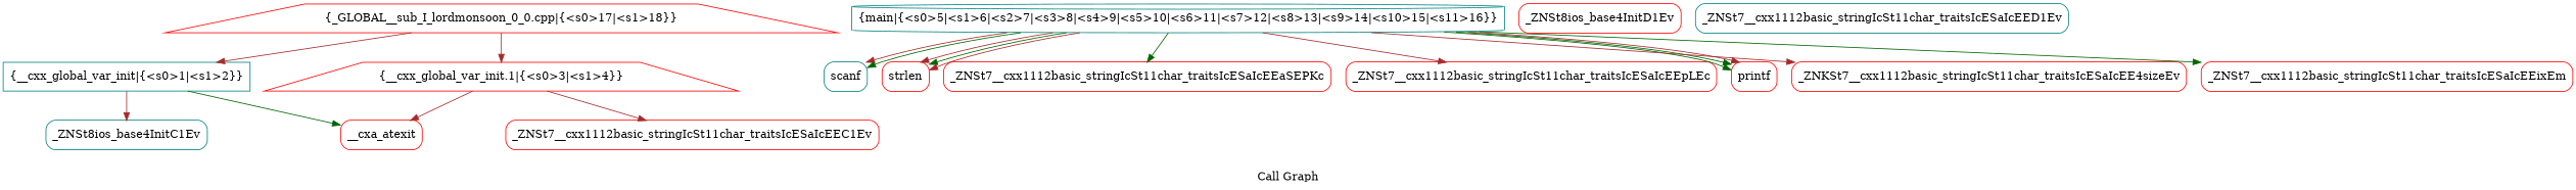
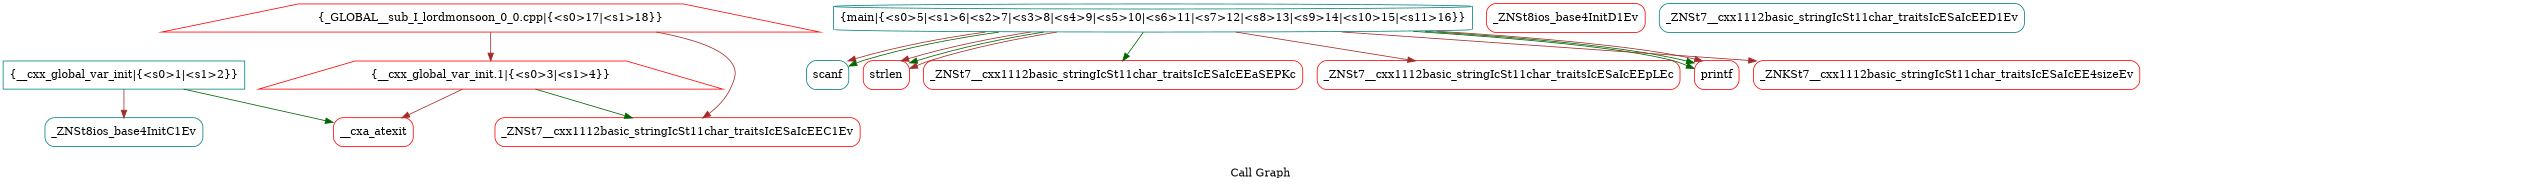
  digraph {
    label="Call Graph"
    node [color=red shape=Mrecord]
    edge [color=brown tailport=s0]
    n1 [color=teal label="{__cxx_global_var_init|{<s0>1|<s1>2}}" shape=box]
    n2 [color=teal label="{_ZNSt8ios_base4InitC1Ev}"]
    n3 [label="{__cxa_atexit}"]
    n4 [color=teal label="{main|{<s0>5|<s1>6|<s2>7|<s3>8|<s4>9|<s5>10|<s6>11|<s7>12|<s8>13|<s9>14|<s10>15|<s11>16}}" shape=cylinder]
    n5 [color=teal label="{scanf}"]
    n6 [label="{strlen}"]
    n7 [label="{_ZNSt7__cxx1112basic_stringIcSt11char_traitsIcESaIcEEaSEPKc}"]
    n8 [label="{_ZNSt7__cxx1112basic_stringIcSt11char_traitsIcESaIcEEpLEc}"]
    n9 [label="{printf}"]
    n10 [label="{_ZNKSt7__cxx1112basic_stringIcSt11char_traitsIcESaIcEE4sizeEv}"]
-   n11 [label="{_ZNSt7__cxx1112basic_stringIcSt11char_traitsIcESaIcEEixEm}"]
    n12 [label="{_ZNSt8ios_base4InitD1Ev}"]
    n13 [label="{__cxx_global_var_init.1|{<s0>3|<s1>4}}" shape=trapezium]
    n14 [label="{_ZNSt7__cxx1112basic_stringIcSt11char_traitsIcESaIcEEC1Ev}"]
    n15 [color=teal label="{_ZNSt7__cxx1112basic_stringIcSt11char_traitsIcESaIcEED1Ev}"]
    n16 [label="{_GLOBAL__sub_I_lordmonsoon_0_0.cpp|{<s0>17|<s1>18}}" shape=trapezium]
    n1 -> n2
    n1 -> n3 [color=darkgreen tailport=s1]
    n4 -> n5
    n4 -> n5 [color=darkgreen tailport=s1]
    n4 -> n6 [tailport=s2]
    n4 -> n6 [color=darkgreen tailport=s3]
    n4 -> n6 [tailport=s4]
    n4 -> n7 [color=darkgreen tailport=s5]
    n4 -> n8 [tailport=s6]
    n4 -> n9 [color=darkgreen tailport=s7]
    n4 -> n9 [color=darkgreen tailport=s10]
    n4 -> n9 [tailport=s11]
    n4 -> n10 [tailport=s8]
-   n4 -> n11 [color=darkgreen tailport=s9]
    n13 -> n3 [tailport=s1]
-   n13 -> n14
-   n16 -> n1
+   n13 -> n14 [color=darkgreen]
+   n16 -> n14
    n16 -> n13 [tailport=s1]
  }
